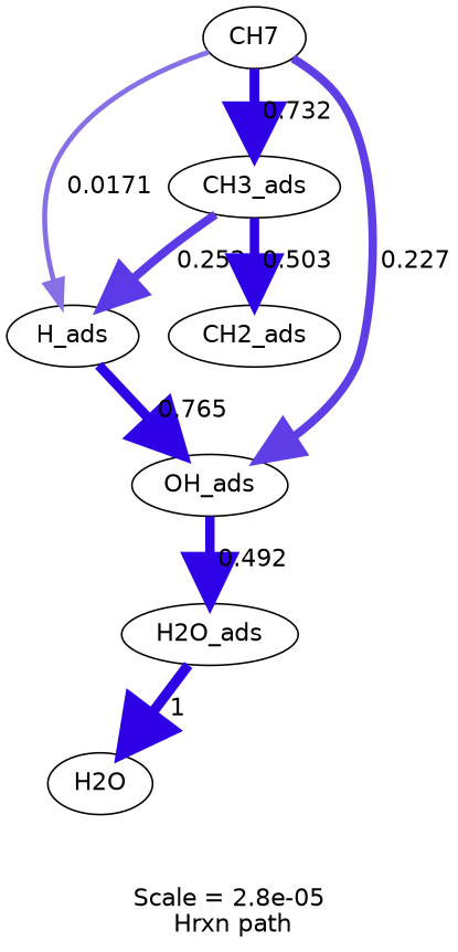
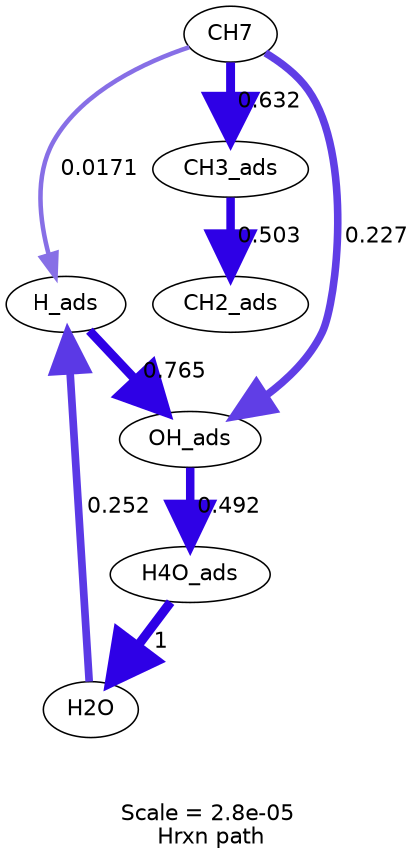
  digraph {
    fontname=Helvetica
    label="Scale = 2.8e-05\l Hrxn path"
    node [fontname=Helvetica]
    edge [fontname=Helvetica]
    n1 [label=CH7]
    n2 [label=H_ads]
    n3 [label=CH3_ads]
    n4 [label=OH_ads]
    n5 [label=CH2_ads]
-   n6 [label=H2O_ads]
+   n6 [label=H4O_ads]
    n7 [label=H2O]
    n1 -> n2 [arrowsize=1.46 color="0.7, 0.517, 0.9" label=" 0.0171" style="setlinewidth(2.93)"]
-   n1 -> n3 [arrowsize=2.88 color="0.7, 1.23, 0.9" label=" 0.732" style="setlinewidth(5.76)"]
+   n1 -> n3 [arrowsize=2.88 color="0.7, 1.23, 0.9" label=" 0.632" style="setlinewidth(5.76)"]
    n1 -> n4 [arrowsize=2.44 color="0.7, 0.727, 0.9" label=" 0.227" style="setlinewidth(4.88)"]
    n2 -> n4 [arrowsize=2.9 color="0.7, 1.27, 0.9" label=" 0.765" style="setlinewidth(5.8)"]
-   n3 -> n2 [arrowsize=2.48 color="0.7, 0.752, 0.9" label=" 0.252" style="setlinewidth(4.96)"]
+   n7 -> n2 [arrowsize=2.48 color="0.7, 0.752, 0.9" label=" 0.252" style="setlinewidth(4.96)"]
    n3 -> n5 [arrowsize=2.74 color="0.7, 1, 0.9" label=" 0.503" style="setlinewidth(5.48)"]
    n4 -> n6 [arrowsize=2.73 color="0.7, 0.992, 0.9" label=" 0.492" style="setlinewidth(5.47)"]
    n6 -> n7 [arrowsize=3 color="0.7, 1.5, 0.9" label=" 1" style="setlinewidth(6)"]
  }
